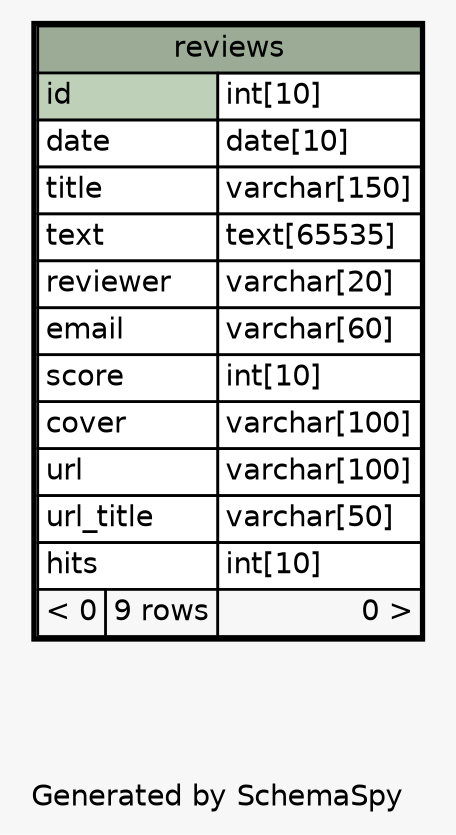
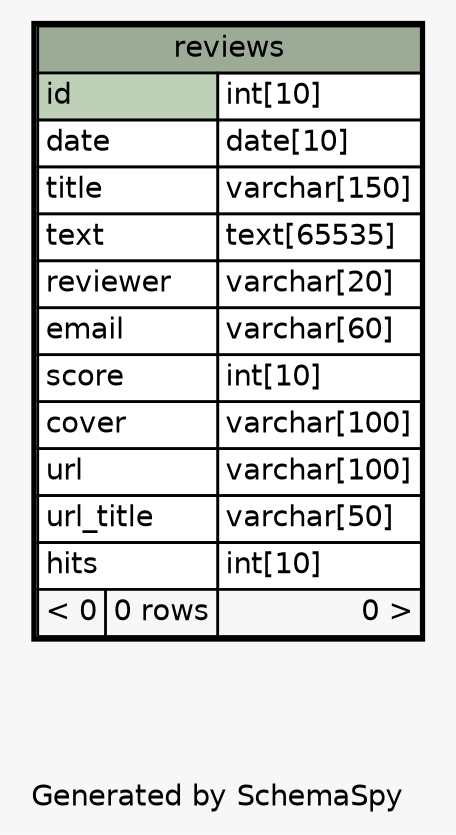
  digraph {
    bgcolor="#f7f7f7"
    fontname=Helvetica
    fontsize=11
    label="\nGenerated by SchemaSpy"
    labeljust=l
    nodesep=0.18
    rankdir=TB
    ranksep=0.46
-   n1 [fontname=Helvetica fontsize=11 label=<     <TABLE BORDER="2" CELLBORDER="1" CELLSPACING="0" BGCOLOR="#ffffff">       <TR><TD COLSPAN="3" BGCOLOR="#9bab96" ALIGN="CENTER">reviews</TD></TR>       <TR><TD PORT="id" COLSPAN="2" BGCOLOR="#bed1b8" ALIGN="LEFT">id</TD><TD PORT="id.type" ALIGN="LEFT">int[10]</TD></TR>       <TR><TD PORT="date" COLSPAN="2" ALIGN="LEFT">date</TD><TD PORT="date.type" ALIGN="LEFT">date[10]</TD></TR>       <TR><TD PORT="title" COLSPAN="2" ALIGN="LEFT">title</TD><TD PORT="title.type" ALIGN="LEFT">varchar[150]</TD></TR>       <TR><TD PORT="text" COLSPAN="2" ALIGN="LEFT">text</TD><TD PORT="text.type" ALIGN="LEFT">text[65535]</TD></TR>       <TR><TD PORT="reviewer" COLSPAN="2" ALIGN="LEFT">reviewer</TD><TD PORT="reviewer.type" ALIGN="LEFT">varchar[20]</TD></TR>       <TR><TD PORT="email" COLSPAN="2" ALIGN="LEFT">email</TD><TD PORT="email.type" ALIGN="LEFT">varchar[60]</TD></TR>       <TR><TD PORT="score" COLSPAN="2" ALIGN="LEFT">score</TD><TD PORT="score.type" ALIGN="LEFT">int[10]</TD></TR>       <TR><TD PORT="cover" COLSPAN="2" ALIGN="LEFT">cover</TD><TD PORT="cover.type" ALIGN="LEFT">varchar[100]</TD></TR>       <TR><TD PORT="url" COLSPAN="2" ALIGN="LEFT">url</TD><TD PORT="url.type" ALIGN="LEFT">varchar[100]</TD></TR>       <TR><TD PORT="url_title" COLSPAN="2" ALIGN="LEFT">url_title</TD><TD PORT="url_title.type" ALIGN="LEFT">varchar[50]</TD></TR>       <TR><TD PORT="hits" COLSPAN="2" ALIGN="LEFT">hits</TD><TD PORT="hits.type" ALIGN="LEFT">int[10]</TD></TR>       <TR><TD ALIGN="LEFT" BGCOLOR="#f7f7f7">&lt; 0</TD><TD ALIGN="RIGHT" BGCOLOR="#f7f7f7">9 rows</TD><TD ALIGN="RIGHT" BGCOLOR="#f7f7f7">0 &gt;</TD></TR>     </TABLE>> shape=plaintext]
+   n1 [fontname=Helvetica fontsize=11 label=<     <TABLE BORDER="2" CELLBORDER="1" CELLSPACING="0" BGCOLOR="#ffffff">       <TR><TD COLSPAN="3" BGCOLOR="#9bab96" ALIGN="CENTER">reviews</TD></TR>       <TR><TD PORT="id" COLSPAN="2" BGCOLOR="#bed1b8" ALIGN="LEFT">id</TD><TD PORT="id.type" ALIGN="LEFT">int[10]</TD></TR>       <TR><TD PORT="date" COLSPAN="2" ALIGN="LEFT">date</TD><TD PORT="date.type" ALIGN="LEFT">date[10]</TD></TR>       <TR><TD PORT="title" COLSPAN="2" ALIGN="LEFT">title</TD><TD PORT="title.type" ALIGN="LEFT">varchar[150]</TD></TR>       <TR><TD PORT="text" COLSPAN="2" ALIGN="LEFT">text</TD><TD PORT="text.type" ALIGN="LEFT">text[65535]</TD></TR>       <TR><TD PORT="reviewer" COLSPAN="2" ALIGN="LEFT">reviewer</TD><TD PORT="reviewer.type" ALIGN="LEFT">varchar[20]</TD></TR>       <TR><TD PORT="email" COLSPAN="2" ALIGN="LEFT">email</TD><TD PORT="email.type" ALIGN="LEFT">varchar[60]</TD></TR>       <TR><TD PORT="score" COLSPAN="2" ALIGN="LEFT">score</TD><TD PORT="score.type" ALIGN="LEFT">int[10]</TD></TR>       <TR><TD PORT="cover" COLSPAN="2" ALIGN="LEFT">cover</TD><TD PORT="cover.type" ALIGN="LEFT">varchar[100]</TD></TR>       <TR><TD PORT="url" COLSPAN="2" ALIGN="LEFT">url</TD><TD PORT="url.type" ALIGN="LEFT">varchar[100]</TD></TR>       <TR><TD PORT="url_title" COLSPAN="2" ALIGN="LEFT">url_title</TD><TD PORT="url_title.type" ALIGN="LEFT">varchar[50]</TD></TR>       <TR><TD PORT="hits" COLSPAN="2" ALIGN="LEFT">hits</TD><TD PORT="hits.type" ALIGN="LEFT">int[10]</TD></TR>       <TR><TD ALIGN="LEFT" BGCOLOR="#f7f7f7">&lt; 0</TD><TD ALIGN="RIGHT" BGCOLOR="#f7f7f7">0 rows</TD><TD ALIGN="RIGHT" BGCOLOR="#f7f7f7">0 &gt;</TD></TR>     </TABLE>> shape=plaintext]
  }
